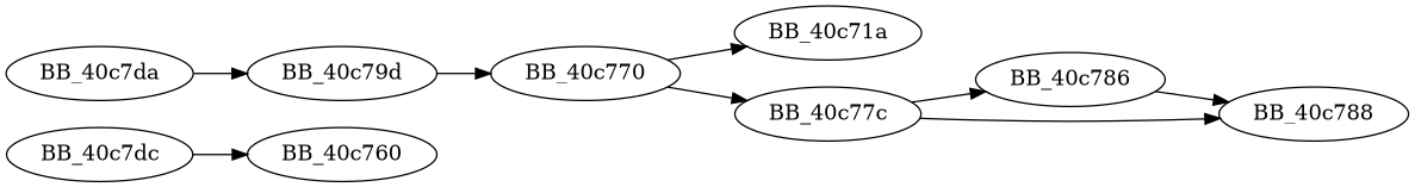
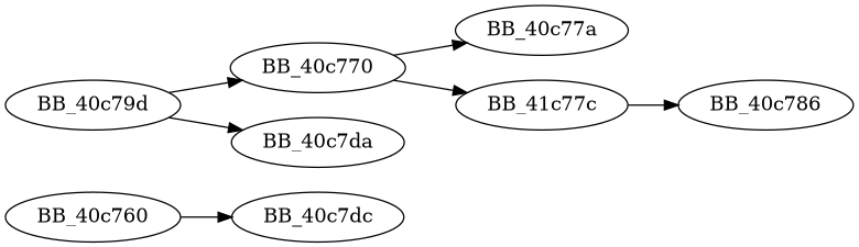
  digraph {
    rankdir=LR
    BB_40c760
    BB_40c7dc
    BB_40c770
-   BB_40c77a [label=BB_40c71a]
-   BB_40c77c
+   BB_40c77a
+   BB_40c77c [label=BB_41c77c]
    BB_40c786
-   BB_40c788
    BB_40c79d
    BB_40c7da
-   BB_40c7dc -> BB_40c760
+   BB_40c760 -> BB_40c7dc
    BB_40c770 -> BB_40c77a
    BB_40c770 -> BB_40c77c
    BB_40c77c -> BB_40c786
-   BB_40c77c -> BB_40c788
-   BB_40c786 -> BB_40c788
    BB_40c79d -> BB_40c770
-   BB_40c7da -> BB_40c79d
+   BB_40c79d -> BB_40c7da
  }
